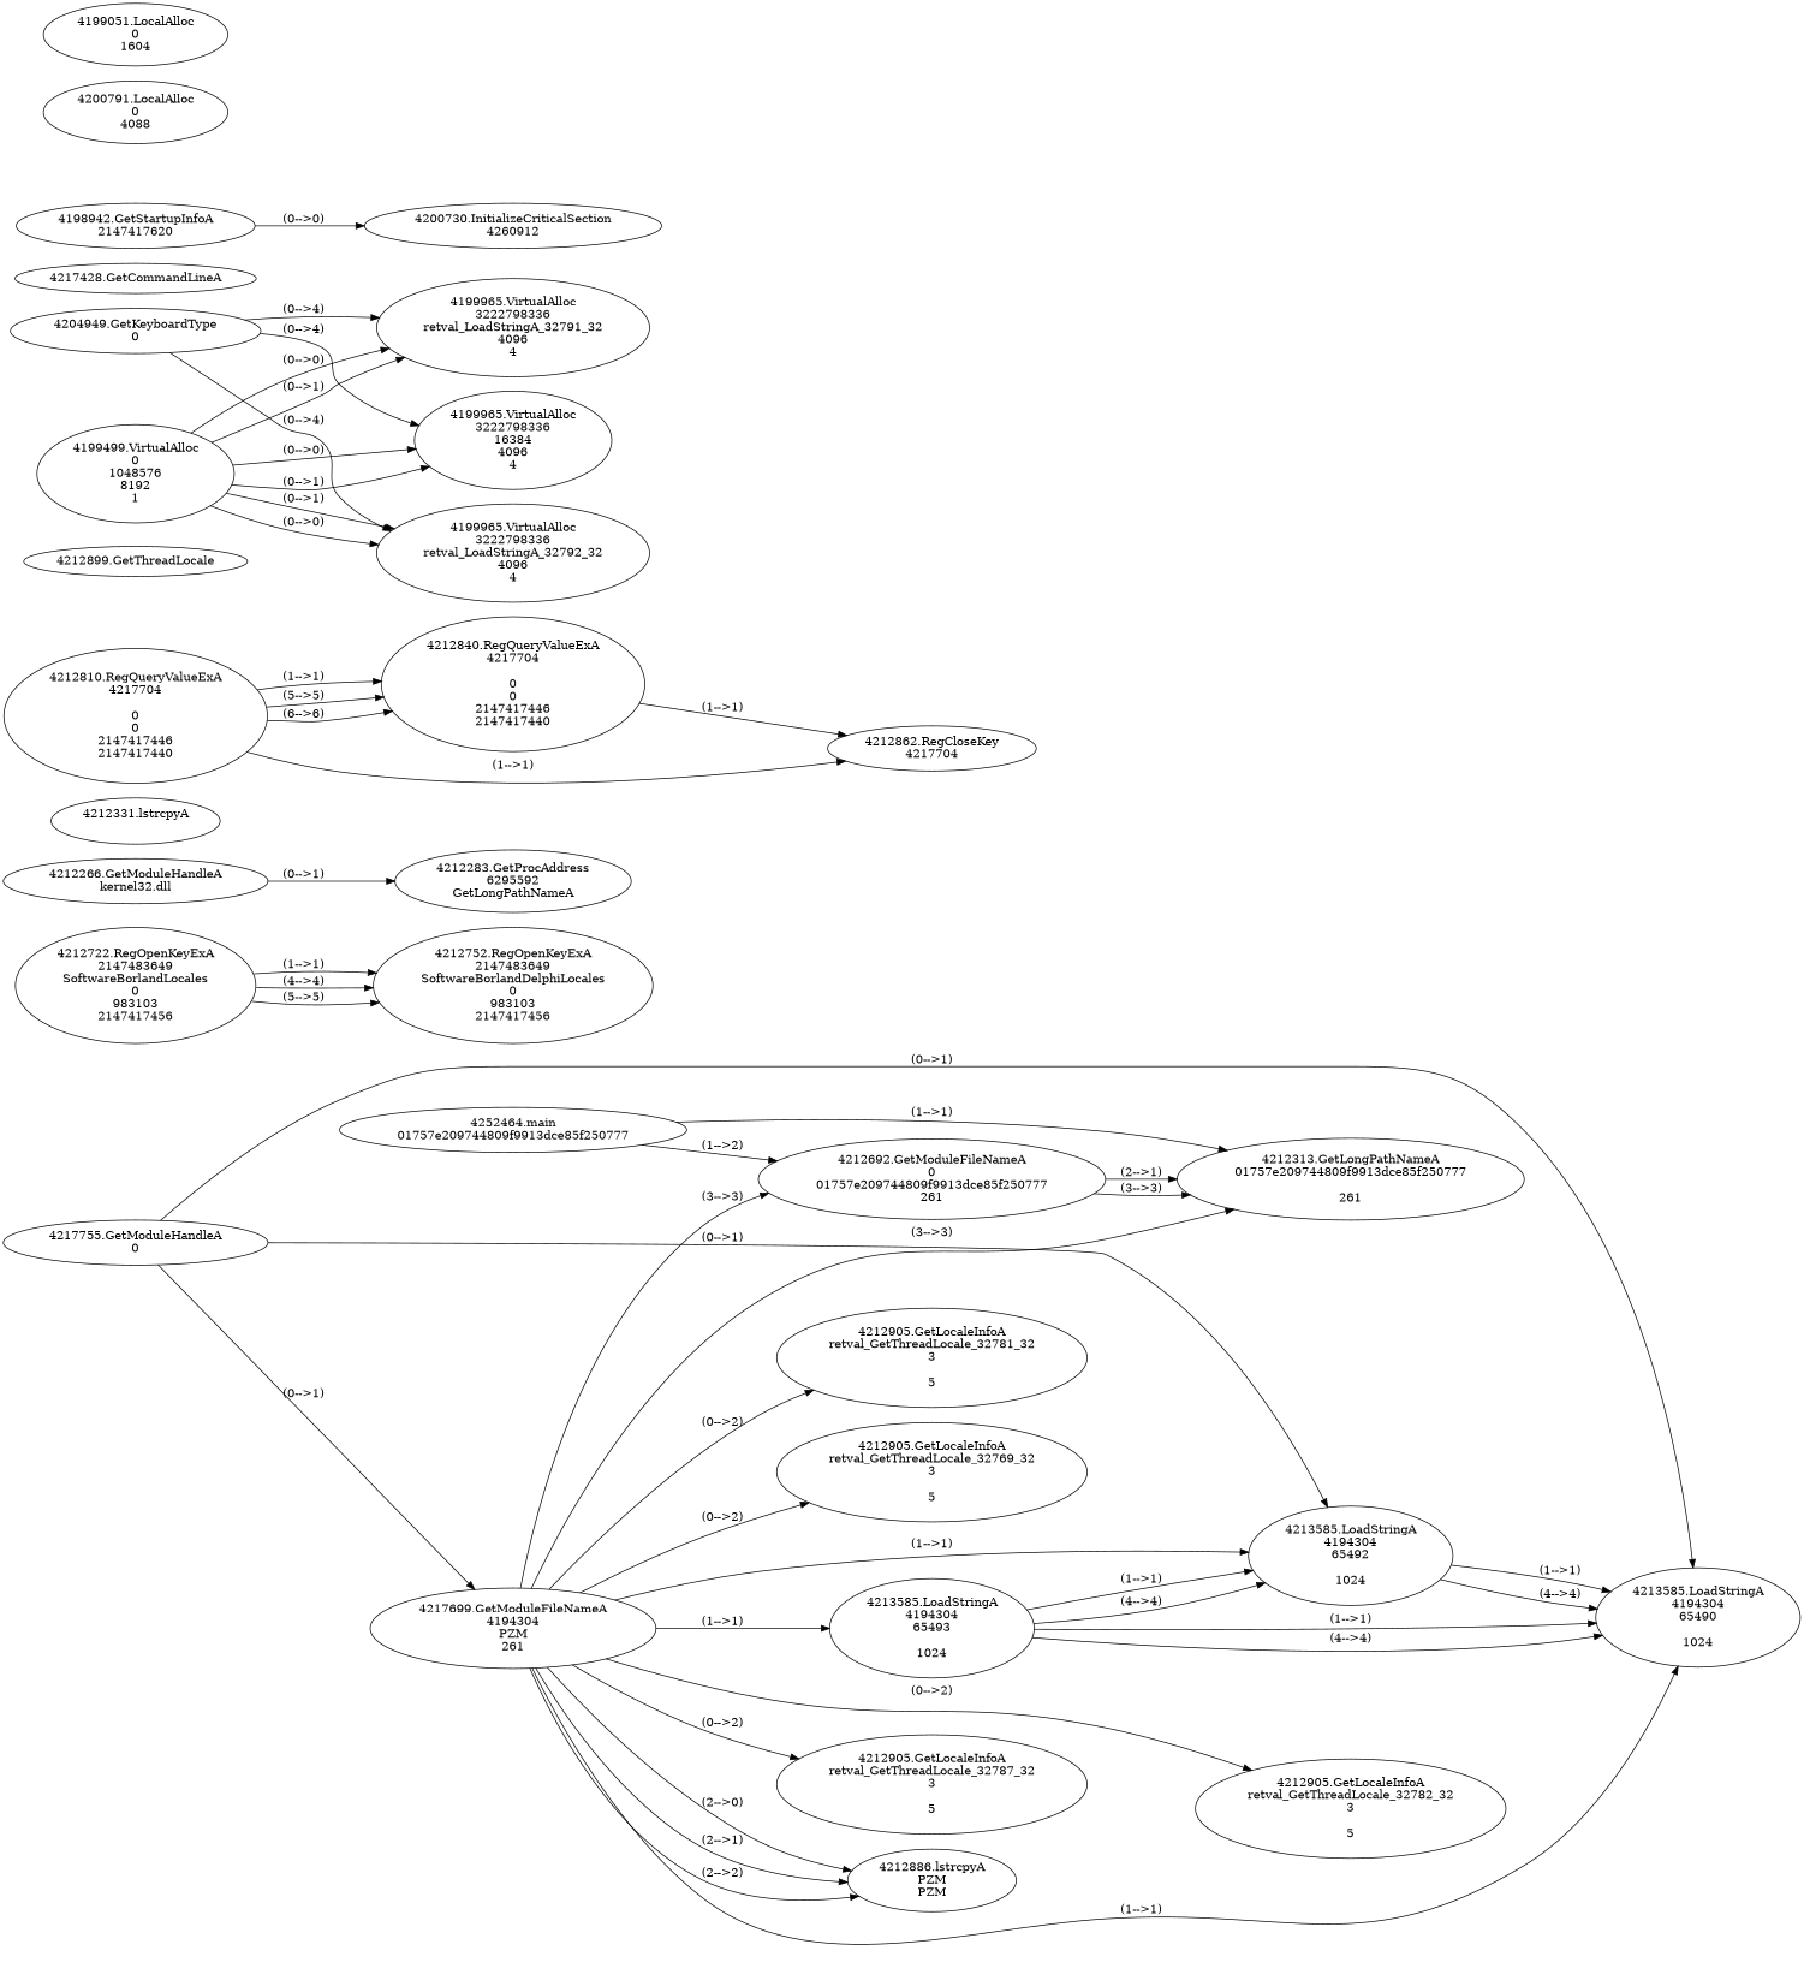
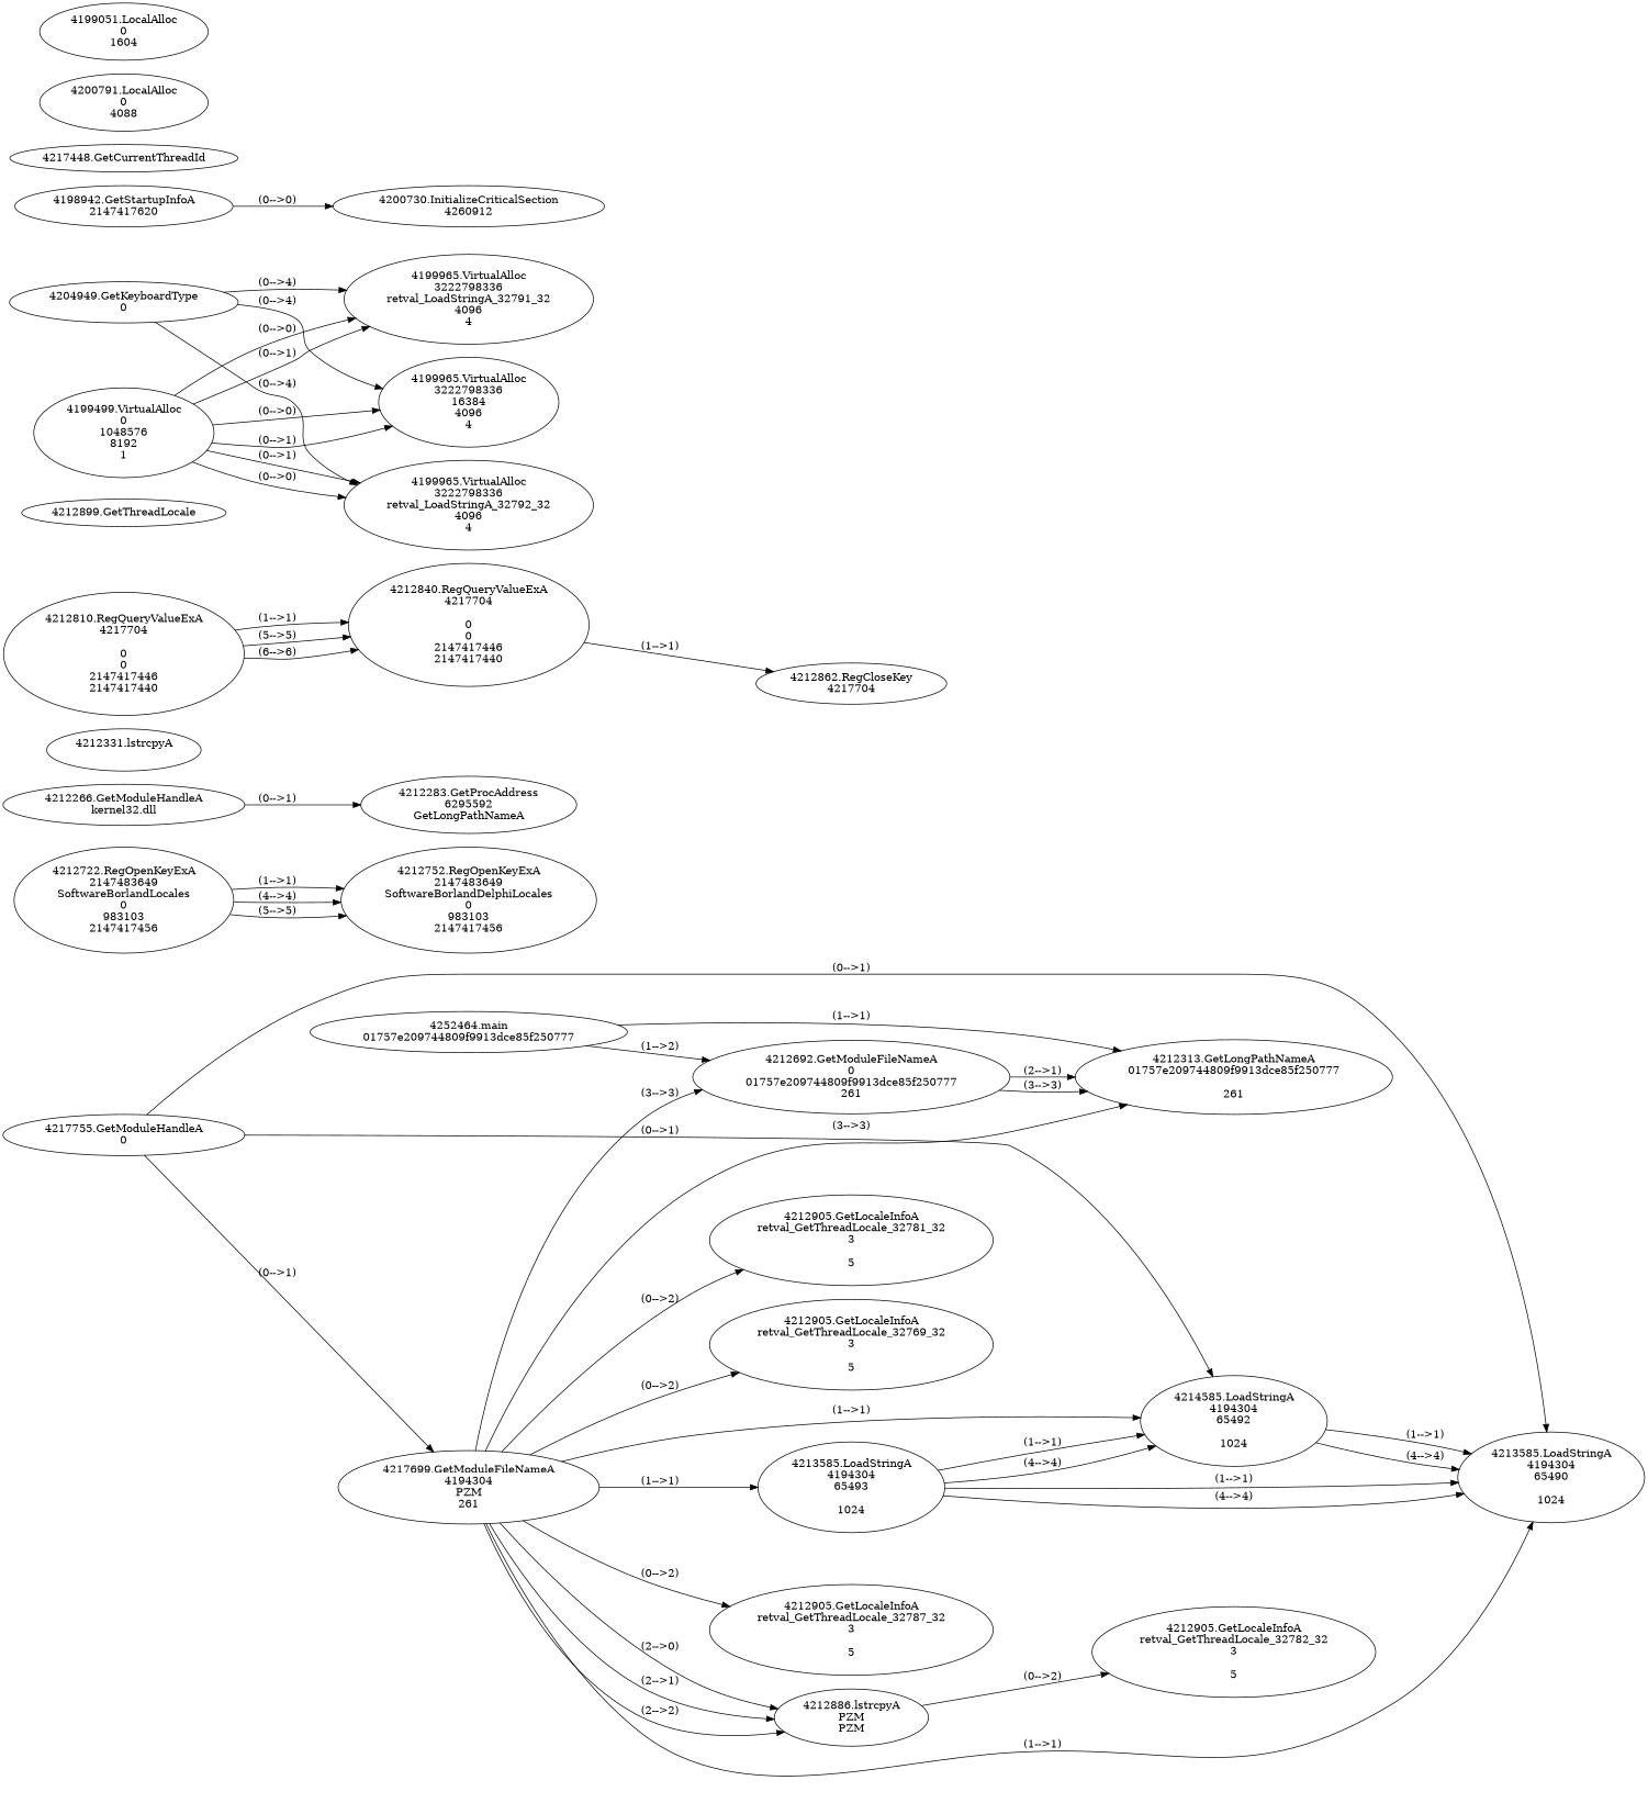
  digraph {
    rankdir=LR
    n1 [label="4252464.main\n01757e209744809f9913dce85f250777"]
    n2 [label="4212692.GetModuleFileNameA\n0\n01757e209744809f9913dce85f250777\n261"]
    n3 [label="4212313.GetLongPathNameA\n01757e209744809f9913dce85f250777\n\n261"]
    n4 [label="4217755.GetModuleHandleA\n0"]
    n5 [label="4217699.GetModuleFileNameA\n4194304\nPZM\n261"]
-   n6 [label="4213585.LoadStringA\n4194304\n65492\n\n1024"]
+   n6 [label="4214585.LoadStringA\n4194304\n65492\n\n1024"]
    n7 [label="4213585.LoadStringA\n4194304\n65490\n\n1024"]
    n8 [label="4213585.LoadStringA\n4194304\n65493\n\n1024"]
    n9 [label="4212886.lstrcpyA\nPZM\nPZM"]
    n10 [label="4212905.GetLocaleInfoA\nretval_GetThreadLocale_32782_32\n3\n\n5"]
    n11 [label="4212905.GetLocaleInfoA\nretval_GetThreadLocale_32787_32\n3\n\n5"]
    n12 [label="4212905.GetLocaleInfoA\nretval_GetThreadLocale_32781_32\n3\n\n5"]
    n13 [label="4212905.GetLocaleInfoA\nretval_GetThreadLocale_32769_32\n3\n\n5"]
    n14 [label="4212722.RegOpenKeyExA\n2147483649\nSoftware\Borland\Locales\n0\n983103\n2147417456"]
    n15 [label="4212752.RegOpenKeyExA\n2147483649\nSoftware\Borland\Delphi\Locales\n0\n983103\n2147417456"]
    n16 [label="4212266.GetModuleHandleA\nkernel32.dll"]
    n17 [label="4212283.GetProcAddress\n6295592\nGetLongPathNameA"]
    n18 [label="4212331.lstrcpyA\n\n"]
    n19 [label="4212810.RegQueryValueExA\n4217704\n\n0\n0\n2147417446\n2147417440"]
    n20 [label="4212840.RegQueryValueExA\n4217704\n\n0\n0\n2147417446\n2147417440"]
    n21 [label="4212862.RegCloseKey\n4217704"]
    n22 [label="4212899.GetThreadLocale\n"]
    n23 [label="4204949.GetKeyboardType\n0"]
    n24 [label="4199965.VirtualAlloc\n3222798336\n16384\n4096\n4"]
    n25 [label="4199965.VirtualAlloc\n3222798336\nretval_LoadStringA_32792_32\n4096\n4"]
    n26 [label="4199965.VirtualAlloc\n3222798336\nretval_LoadStringA_32791_32\n4096\n4"]
-   n27 [label="4217428.GetCommandLineA\n"]
    n28 [label="4198942.GetStartupInfoA\n2147417620"]
    n29 [label="4200730.InitializeCriticalSection\n4260912"]
+   n30 [label="4217448.GetCurrentThreadId\n"]
    n31 [label="4200791.LocalAlloc\n0\n4088"]
    n32 [label="4199499.VirtualAlloc\n0\n1048576\n8192\n1"]
    n33 [label="4199051.LocalAlloc\n0\n1604"]
    n1 -> n2 [label="(1-->2)"]
    n1 -> n3 [label="(1-->1)"]
    n2 -> n3 [label="(2-->1)"]
    n2 -> n3 [label="(3-->3)"]
    n4 -> n5 [label="(0-->1)"]
    n4 -> n6 [label="(0-->1)"]
    n4 -> n7 [label="(0-->1)"]
    n5 -> n2 [label="(3-->3)"]
    n5 -> n3 [label="(3-->3)"]
    n5 -> n6 [label="(1-->1)"]
    n5 -> n7 [label="(1-->1)"]
    n5 -> n8 [label="(1-->1)"]
    n5 -> n9 [label="(2-->1)"]
    n5 -> n9 [label="(2-->2)"]
    n5 -> n9 [label="(2-->0)"]
-   n5 -> n10 [label="(0-->2)"]
+   n9 -> n10 [label="(0-->2)"]
    n5 -> n11 [label="(0-->2)"]
    n5 -> n12 [label="(0-->2)"]
    n5 -> n13 [label="(0-->2)"]
    n6 -> n7 [label="(1-->1)"]
    n6 -> n7 [label="(4-->4)"]
    n8 -> n6 [label="(1-->1)"]
    n8 -> n6 [label="(4-->4)"]
    n8 -> n7 [label="(1-->1)"]
    n8 -> n7 [label="(4-->4)"]
    n14 -> n15 [label="(1-->1)"]
    n14 -> n15 [label="(4-->4)"]
    n14 -> n15 [label="(5-->5)"]
    n16 -> n17 [label="(0-->1)"]
    n19 -> n20 [label="(1-->1)"]
    n19 -> n20 [label="(5-->5)"]
    n19 -> n20 [label="(6-->6)"]
-   n19 -> n21 [label="(1-->1)"]
    n20 -> n21 [label="(1-->1)"]
    n23 -> n24 [label="(0-->4)"]
    n23 -> n25 [label="(0-->4)"]
    n23 -> n26 [label="(0-->4)"]
    n28 -> n29 [label="(0-->0)"]
    n32 -> n24 [label="(0-->1)"]
    n32 -> n24 [label="(0-->0)"]
    n32 -> n25 [label="(0-->1)"]
    n32 -> n25 [label="(0-->0)"]
    n32 -> n26 [label="(0-->1)"]
    n32 -> n26 [label="(0-->0)"]
  }
